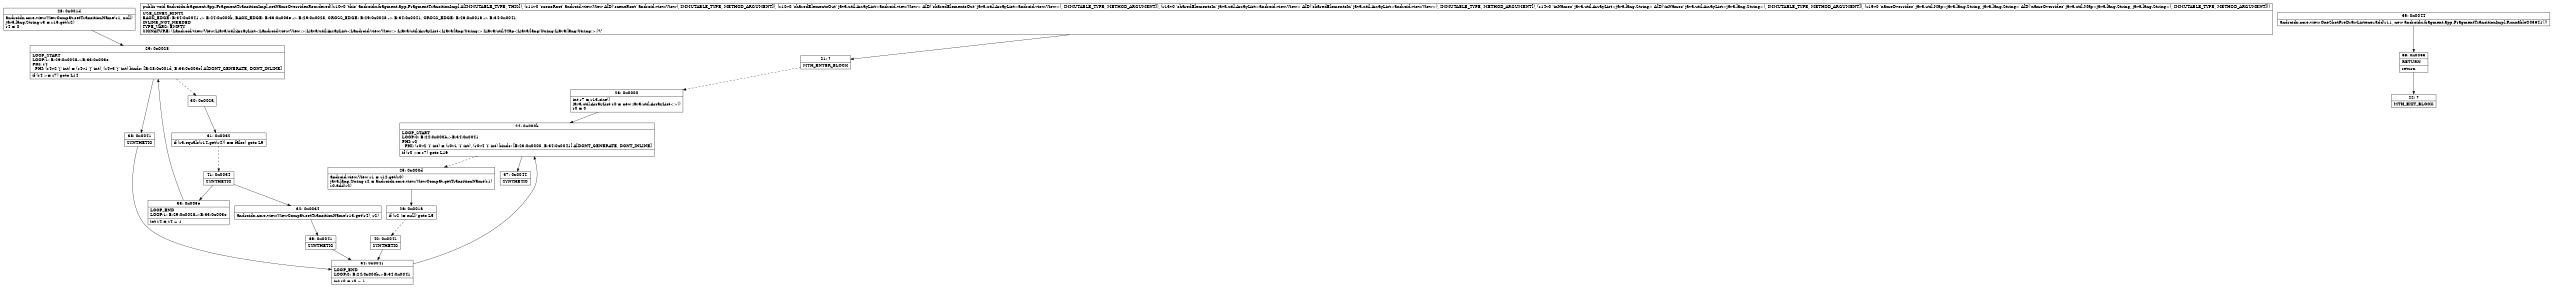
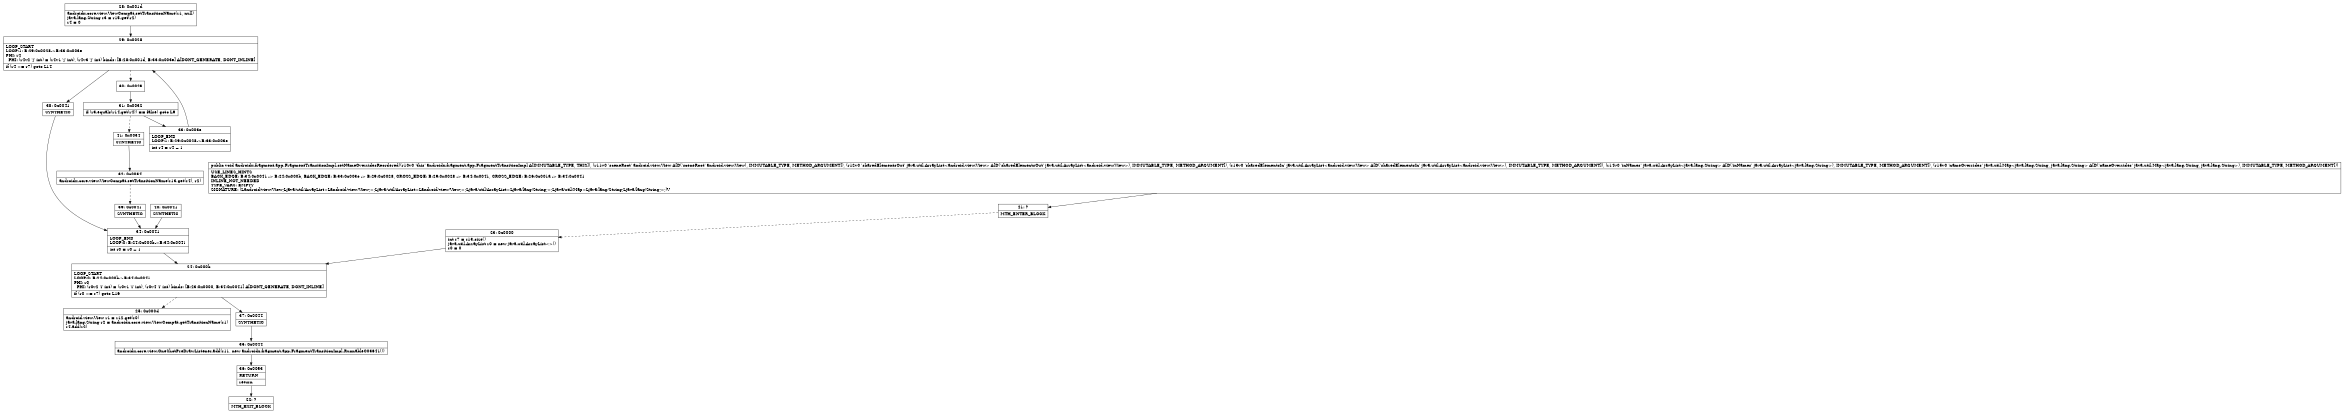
  digraph {
    node [shape=record]
    n1 [label="{21\:\ ?|MTH_ENTER_BLOCK\l}"]
    n2 [label="{23\:\ 0x0000|int r7 = r13.size()\ljava.util.ArrayList r0 = new java.util.ArrayList\<\>()\lr0 = 0\l}"]
    n3 [label="{24\:\ 0x000b|LOOP_START\lLOOP:0: B:24:0x000b\-\>B:34:0x0041\lPHI: r0 \l  PHI: (r0v2 'i' int) = (r0v1 'i' int), (r0v4 'i' int) binds: [B:23:0x0000, B:34:0x0041] A[DONT_GENERATE, DONT_INLINE]\l|if (r0 \>= r7) goto L16\l}"]
-   n4 [label="{25\:\ 0x000d|android.view.View r1 = r12.get(r0)\ljava.lang.String r2 = androidx.core.view.ViewCompat.getTransitionName(r1)\lr0.add(r2)\l}"]
+   n4 [label="{25\:\ 0x000d|android.view.View r1 = r12.get(r0)\ljava.lang.String r2 = androidx.core.view.ViewCompat.getTransitionName(r1)\lr4.add(r2)\l}"]
    n5 [label="{37\:\ 0x0044|SYNTHETIC\l}"]
-   n6 [label="{26\:\ 0x001a|if (r2 != null) goto L5\l}"]
    n7 [label="{35\:\ 0x0044|androidx.core.view.OneShotPreDrawListener.add(r11, new androidx.fragment.app.FragmentTransitionImpl.RunnableC03641())\l}"]
    n8 [label="{40\:\ 0x0041|SYNTHETIC\l}"]
    n9 [label="{28\:\ 0x001d|androidx.core.view.ViewCompat.setTransitionName(r1, null)\ljava.lang.String r3 = r15.get(r2)\lr4 = 0\l}"]
    n10 [label="{29\:\ 0x0028|LOOP_START\lLOOP:1: B:29:0x0028\-\>B:33:0x003e\lPHI: r4 \l  PHI: (r4v2 'j' int) = (r4v1 'j' int), (r4v3 'j' int) binds: [B:28:0x001d, B:33:0x003e] A[DONT_GENERATE, DONT_INLINE]\l|if (r4 \>= r7) goto L14\l}"]
    n11 [label="{34\:\ 0x0041|LOOP_END\lLOOP:0: B:24:0x000b\-\>B:34:0x0041\l|int r0 = r0 + 1\l}"]
    n12 [label="{30\:\ 0x002a}"]
    n13 [label="{38\:\ 0x0041|SYNTHETIC\l}"]
    n14 [label="{31\:\ 0x0032|if (r3.equals(r14.get(r4)) == false) goto L9\l}"]
    n15 [label="{33\:\ 0x003e|LOOP_END\lLOOP:1: B:29:0x0028\-\>B:33:0x003e\l|int r4 = r4 + 1\l}"]
    n16 [label="{41\:\ 0x0034|SYNTHETIC\l}"]
    n17 [label="{32\:\ 0x0034|androidx.core.view.ViewCompat.setTransitionName(r13.get(r4), r2)\l}"]
    n18 [label="{39\:\ 0x0041|SYNTHETIC\l}"]
    n19 [label="{36\:\ 0x0053|RETURN\l|return\l}"]
    n20 [label="{22\:\ ?|MTH_EXIT_BLOCK\l}"]
    n21 [label="{public void androidx.fragment.app.FragmentTransitionImpl.setNameOverridesReordered((r10v0 'this' androidx.fragment.app.FragmentTransitionImpl A[IMMUTABLE_TYPE, THIS]), (r11v0 'sceneRoot' android.view.View A[D('sceneRoot' android.view.View), IMMUTABLE_TYPE, METHOD_ARGUMENT]), (r12v0 'sharedElementsOut' java.util.ArrayList\<android.view.View\> A[D('sharedElementsOut' java.util.ArrayList\<android.view.View\>), IMMUTABLE_TYPE, METHOD_ARGUMENT]), (r13v0 'sharedElementsIn' java.util.ArrayList\<android.view.View\> A[D('sharedElementsIn' java.util.ArrayList\<android.view.View\>), IMMUTABLE_TYPE, METHOD_ARGUMENT]), (r14v0 'inNames' java.util.ArrayList\<java.lang.String\> A[D('inNames' java.util.ArrayList\<java.lang.String\>), IMMUTABLE_TYPE, METHOD_ARGUMENT]), (r15v0 'nameOverrides' java.util.Map\<java.lang.String, java.lang.String\> A[D('nameOverrides' java.util.Map\<java.lang.String, java.lang.String\>), IMMUTABLE_TYPE, METHOD_ARGUMENT]))  | USE_LINES_HINTS\lBACK_EDGE: B:34:0x0041 \-\> B:24:0x000b, BACK_EDGE: B:33:0x003e \-\> B:29:0x0028, CROSS_EDGE: B:29:0x0028 \-\> B:34:0x0041, CROSS_EDGE: B:26:0x001a \-\> B:34:0x0041\lINLINE_NOT_NEEDED\lTYPE_VARS: EMPTY\lSIGNATURE: (Landroid\/view\/View;Ljava\/util\/ArrayList\<Landroid\/view\/View;\>;Ljava\/util\/ArrayList\<Landroid\/view\/View;\>;Ljava\/util\/ArrayList\<Ljava\/lang\/String;\>;Ljava\/util\/Map\<Ljava\/lang\/String;Ljava\/lang\/String;\>;)V\l}"]
    n1 -> n2 [style=dashed]
    n2 -> n3
    n3 -> n4 [style=dashed]
    n3 -> n5
-   n4 -> n6
-   n6 -> n8 [style=dashed]
+   n5 -> n7
    n7 -> n19
    n8 -> n11
    n9 -> n10
    n10 -> n12 [style=dashed]
    n10 -> n13
    n11 -> n3
    n12 -> n14
    n13 -> n11
-   n16 -> n15
+   n14 -> n15
    n14 -> n16 [style=dashed]
    n15 -> n10
    n16 -> n17
-   n17 -> n18
+   n17 -> n18 [style=dashed]
    n18 -> n11
    n19 -> n20
    n21 -> n1
  }
